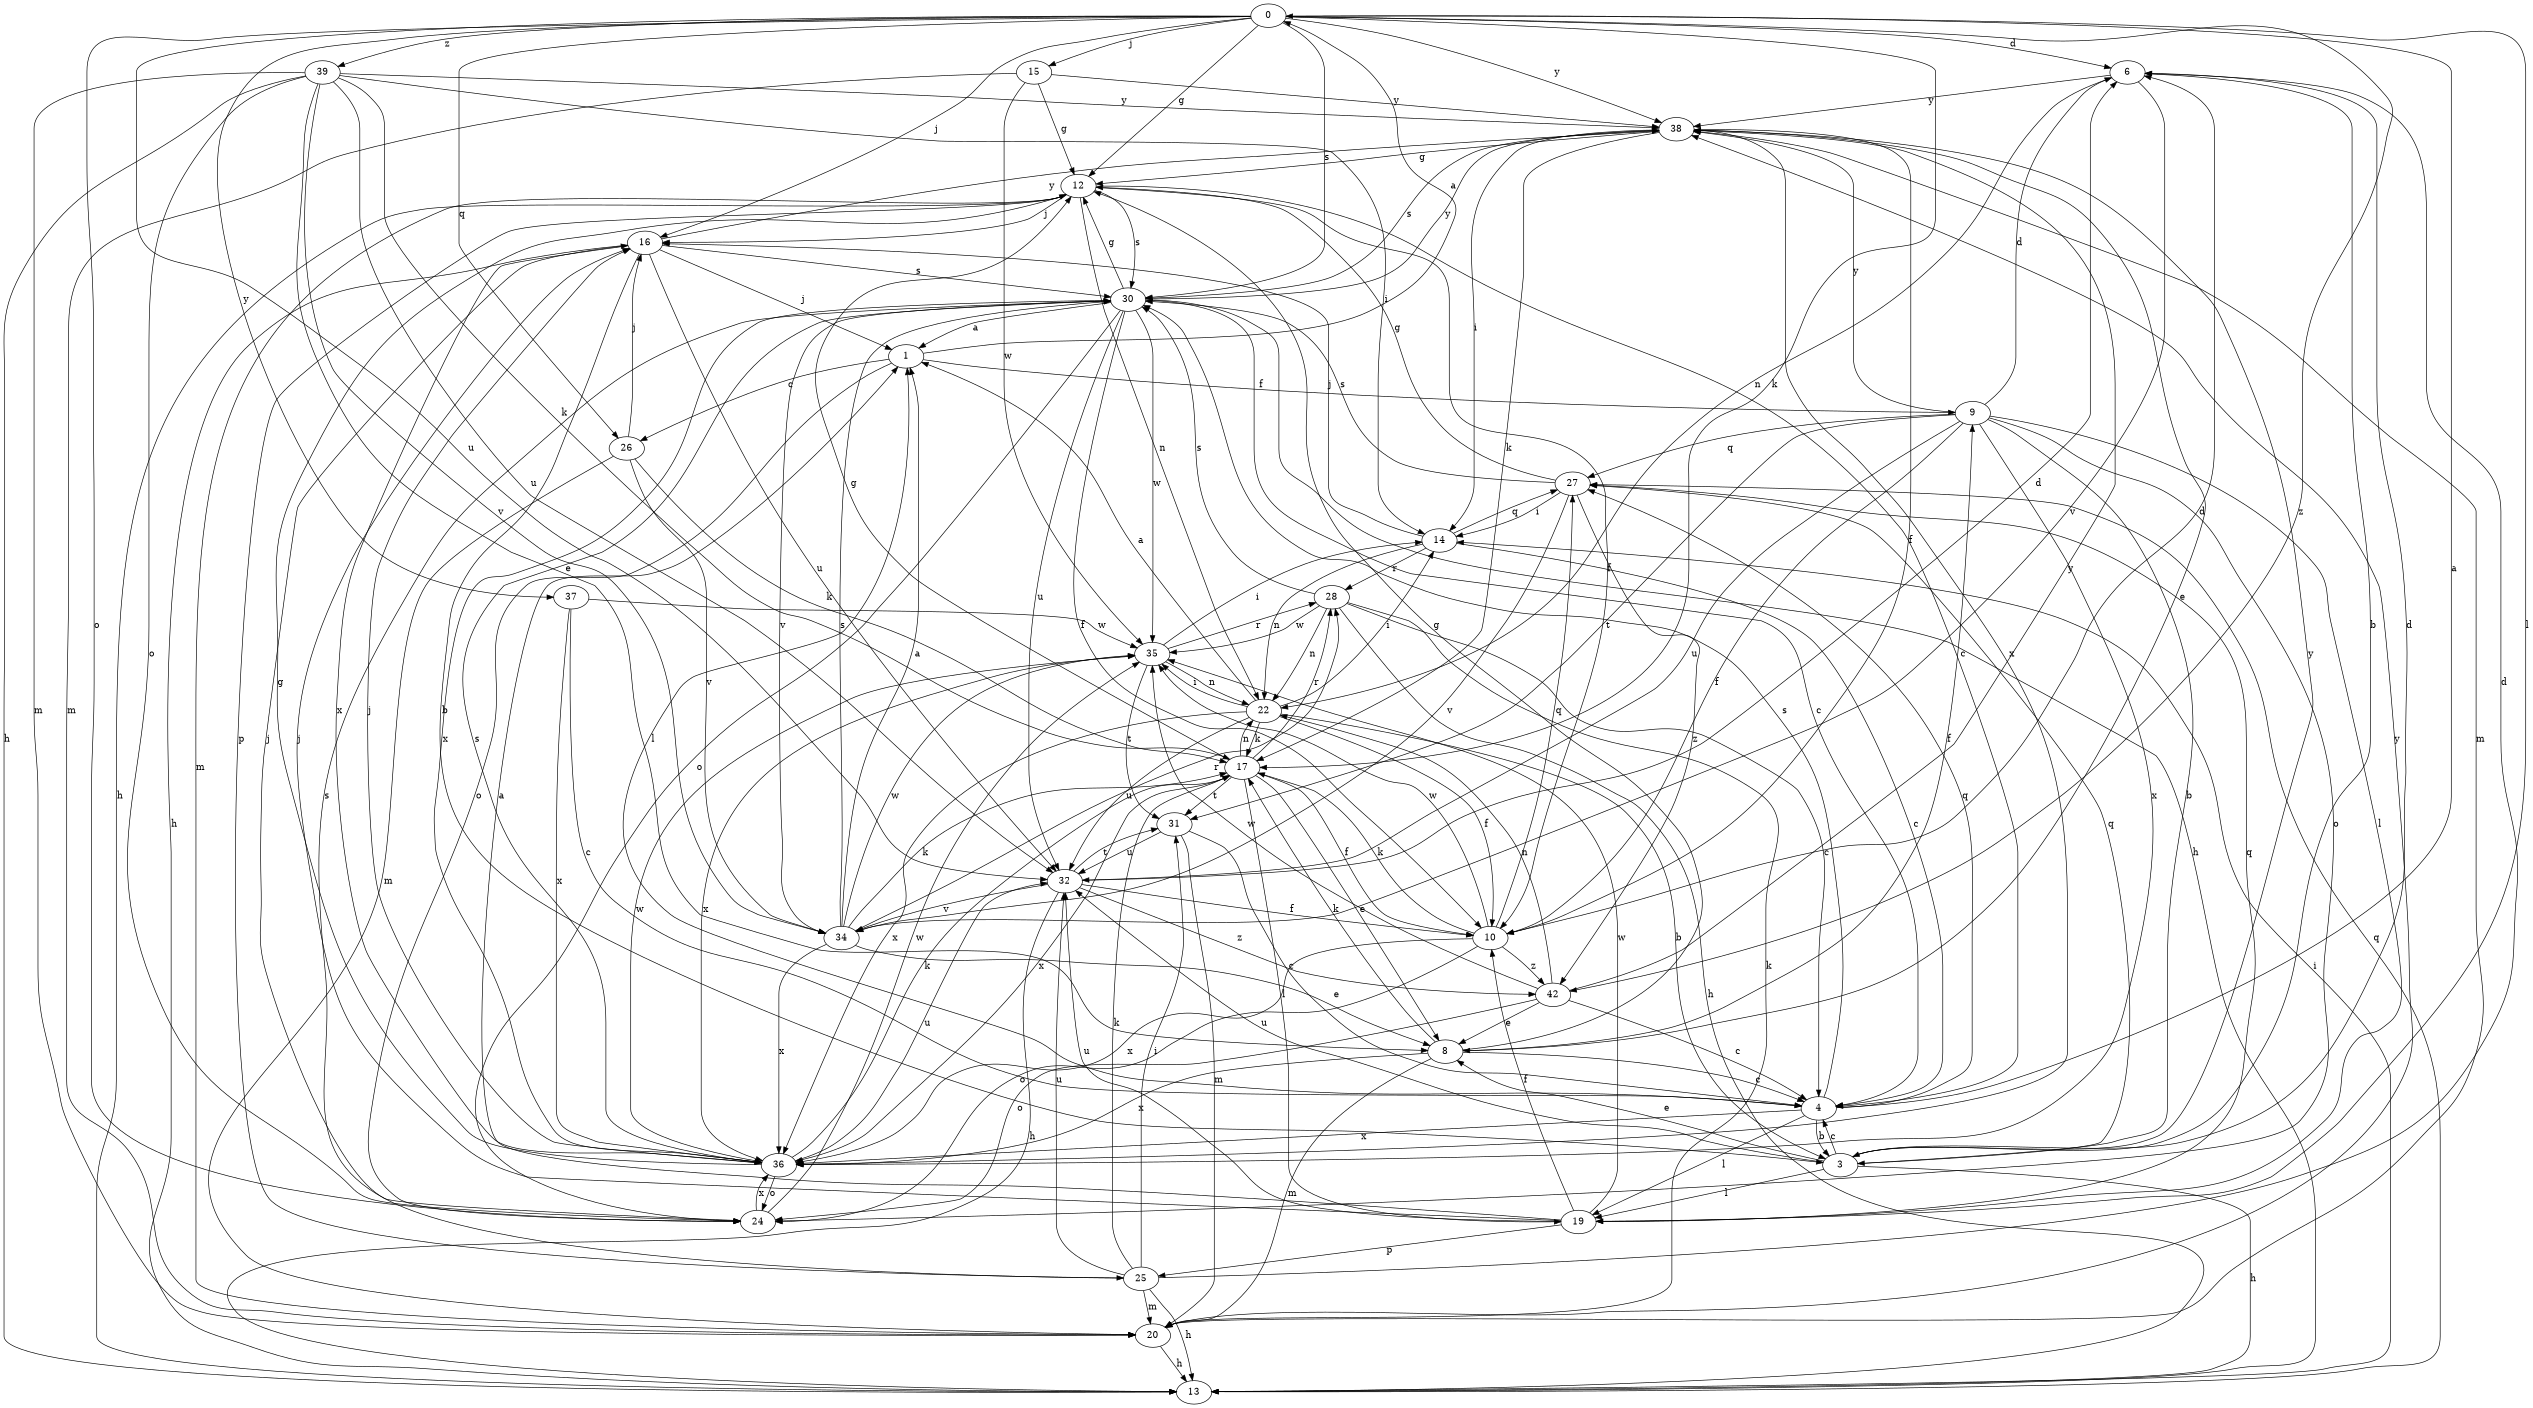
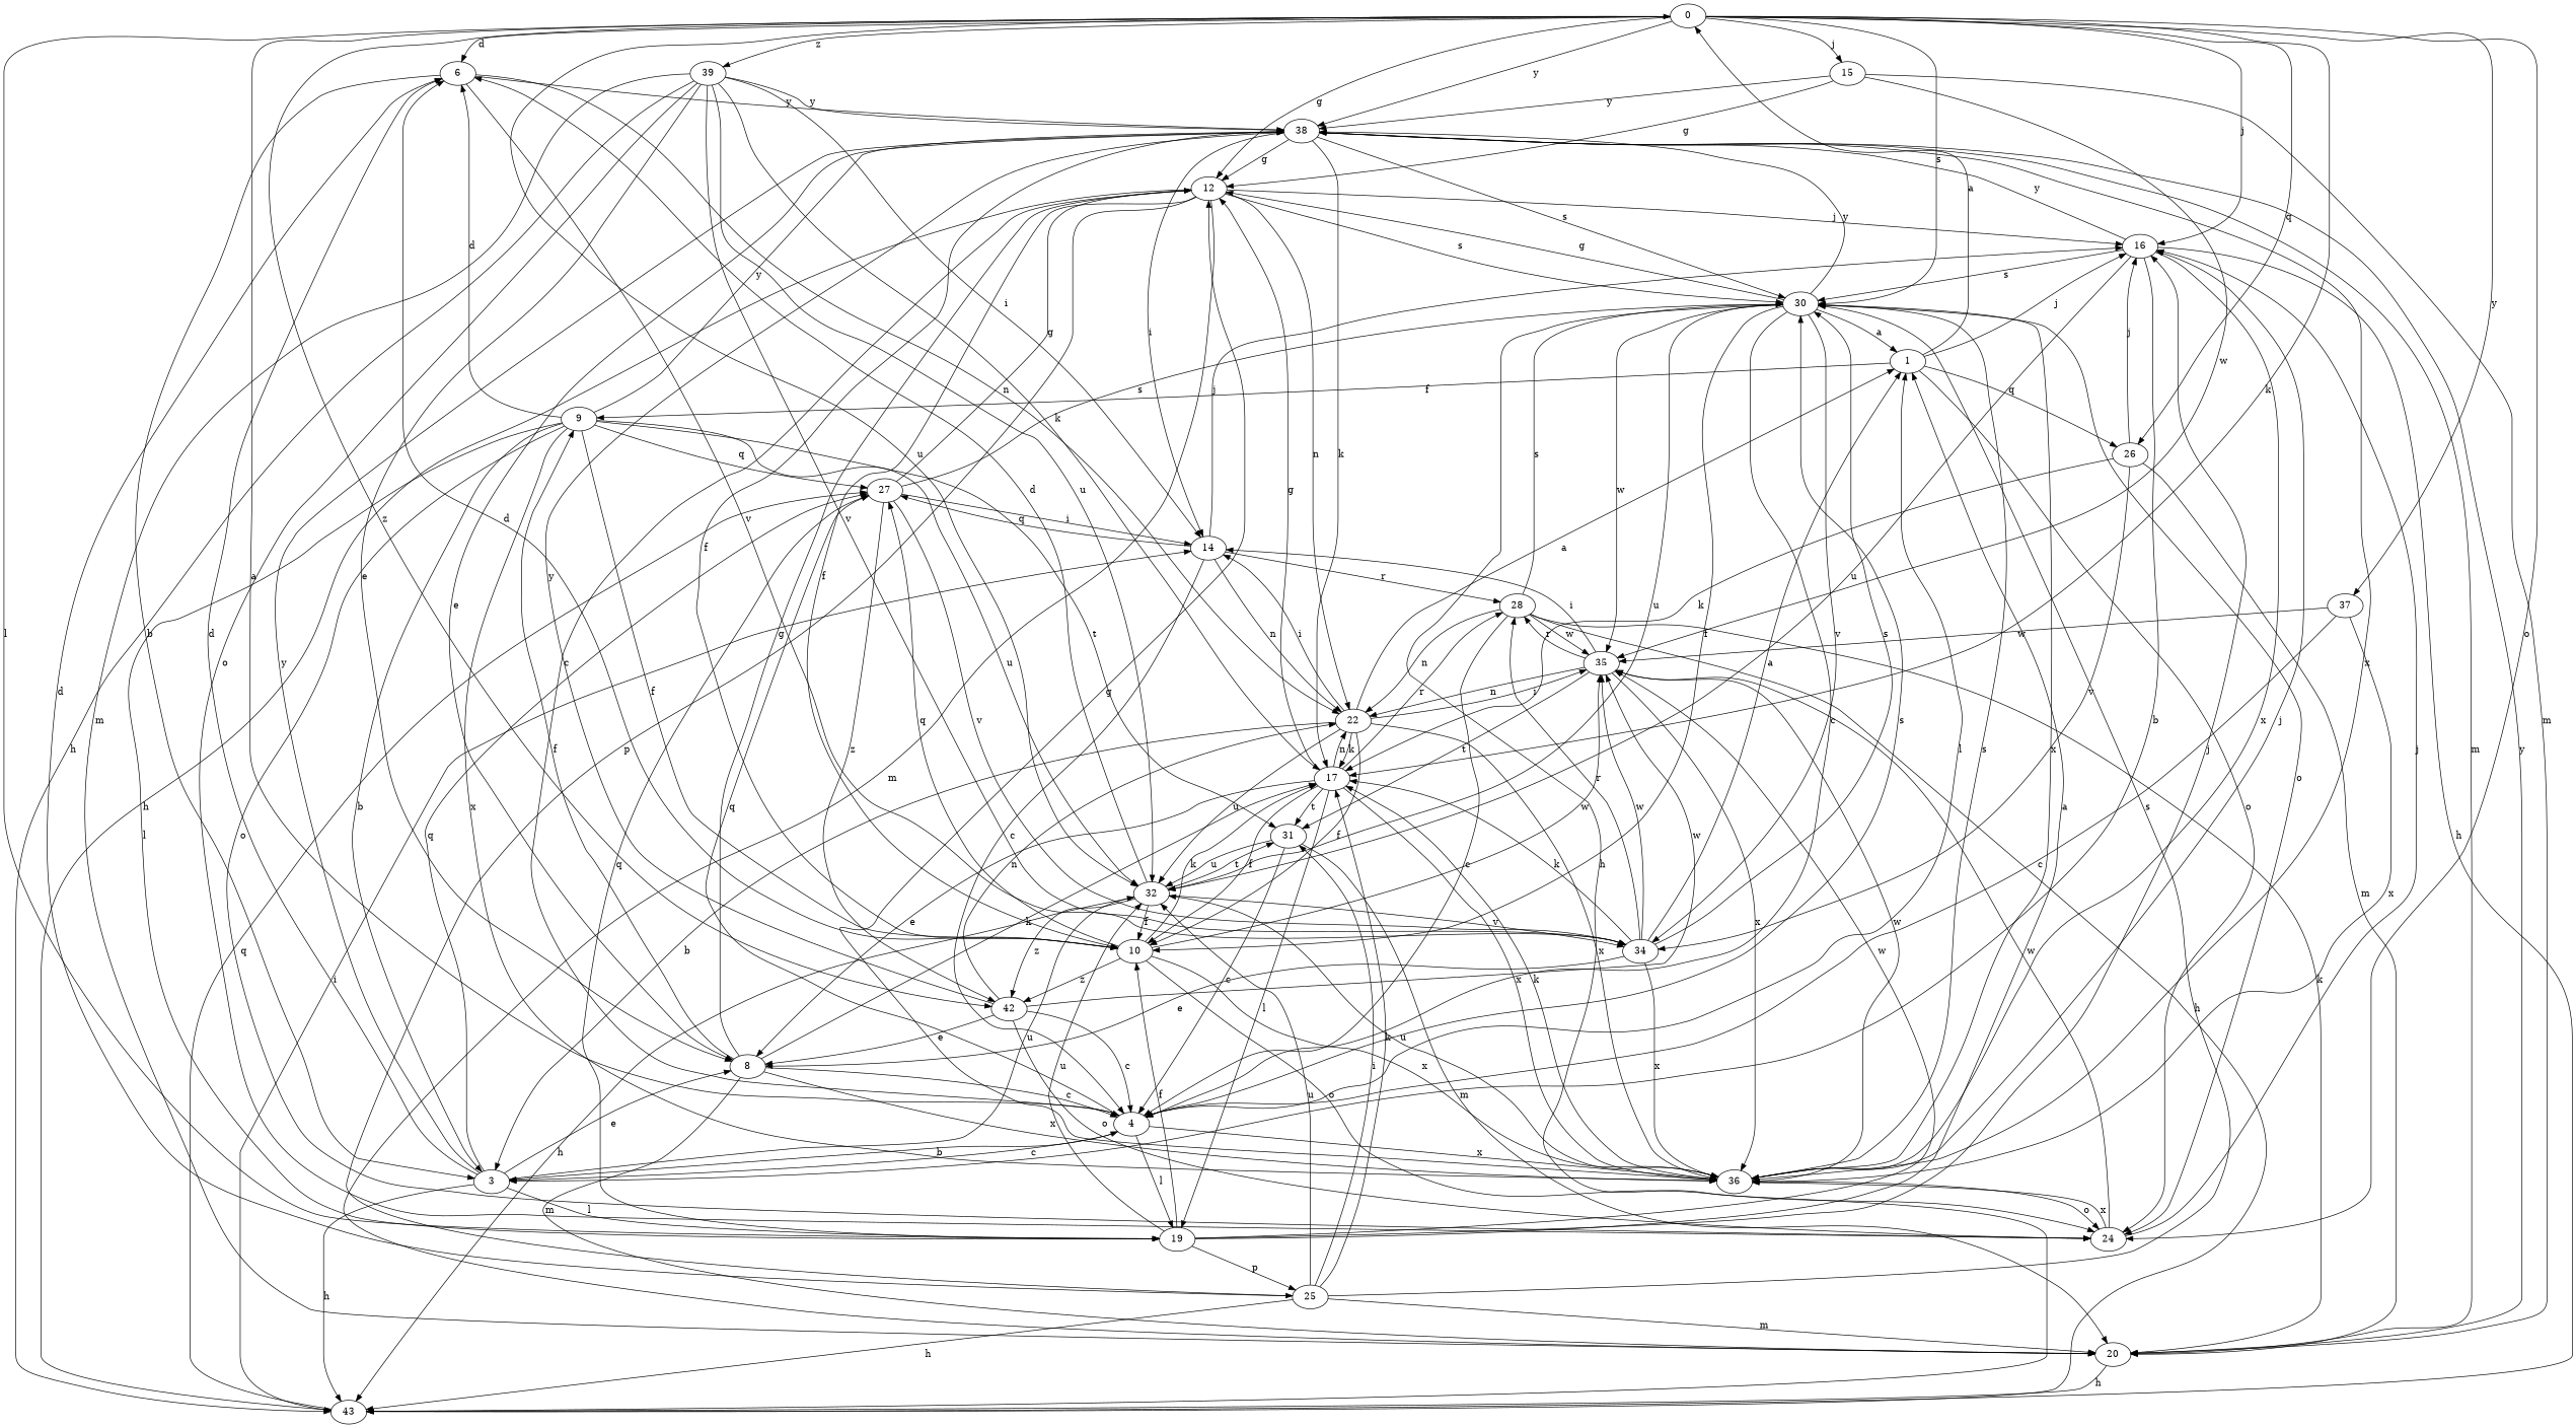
  strict digraph {
    0
    6
    12
    15
    16
    17
    19
    24
    26
    30
    32
    37
    38
    39
    42
    3
    22
    34
    4
-   13
+   13 [label=43]
    20
    10
    25
    35
    36
    8
    31
    28
    1
    27
    14
    9
    0 -> 6 [label=d]
    0 -> 12 [label=g]
    0 -> 15 [label=j]
    0 -> 16 [label=j]
    0 -> 17 [label=k]
    0 -> 19 [label=l]
    0 -> 24 [label=o]
    0 -> 26 [label=q]
    0 -> 30 [label=s]
    0 -> 32 [label=u]
    0 -> 37 [label=y]
    0 -> 38 [label=y]
    0 -> 39 [label=z]
    0 -> 42 [label=z]
    6 -> 38 [label=y]
    6 -> 3 [label=b]
    6 -> 22 [label=n]
    6 -> 34 [label=v]
    12 -> 16 [label=j]
    12 -> 30 [label=s]
    12 -> 22 [label=n]
    12 -> 4 [label=c]
    12 -> 13 [label=h]
    12 -> 20 [label=m]
    12 -> 10 [label=f]
    12 -> 25 [label=p]
    15 -> 12 [label=g]
    15 -> 38 [label=y]
    15 -> 20 [label=m]
    15 -> 35 [label=w]
    16 -> 30 [label=s]
    16 -> 32 [label=u]
    16 -> 38 [label=y]
    16 -> 3 [label=b]
    16 -> 13 [label=h]
    16 -> 36 [label=x]
    17 -> 12 [label=g]
    17 -> 19 [label=l]
    17 -> 22 [label=n]
    17 -> 10 [label=f]
    17 -> 36 [label=x]
    17 -> 8 [label=e]
    17 -> 31 [label=t]
    17 -> 28 [label=r]
    19 -> 16 [label=j]
    19 -> 32 [label=u]
    19 -> 10 [label=f]
    19 -> 25 [label=p]
    19 -> 35 [label=w]
    19 -> 1 [label=a]
    19 -> 27 [label=q]
    24 -> 16 [label=j]
    24 -> 35 [label=w]
    24 -> 36 [label=x]
    26 -> 16 [label=j]
    26 -> 17 [label=k]
    26 -> 34 [label=v]
    26 -> 20 [label=m]
    30 -> 12 [label=g]
    30 -> 24 [label=o]
    30 -> 32 [label=u]
    30 -> 38 [label=y]
    30 -> 34 [label=v]
    30 -> 4 [label=c]
    30 -> 13 [label=h]
    30 -> 10 [label=f]
    30 -> 35 [label=w]
    30 -> 36 [label=x]
    30 -> 1 [label=a]
    32 -> 6 [label=d]
    32 -> 42 [label=z]
    32 -> 34 [label=v]
    32 -> 13 [label=h]
    32 -> 10 [label=f]
    32 -> 31 [label=t]
    37 -> 4 [label=c]
    37 -> 35 [label=w]
    37 -> 36 [label=x]
    38 -> 12 [label=g]
    38 -> 17 [label=k]
    38 -> 30 [label=s]
    38 -> 20 [label=m]
    38 -> 10 [label=f]
    38 -> 36 [label=x]
    38 -> 8 [label=e]
    38 -> 14 [label=i]
    39 -> 17 [label=k]
    39 -> 24 [label=o]
    39 -> 32 [label=u]
    39 -> 38 [label=y]
    39 -> 34 [label=v]
    39 -> 13 [label=h]
    39 -> 20 [label=m]
    39 -> 8 [label=e]
    39 -> 14 [label=i]
    42 -> 24 [label=o]
    42 -> 38 [label=y]
    42 -> 22 [label=n]
    42 -> 4 [label=c]
    42 -> 35 [label=w]
    42 -> 8 [label=e]
    3 -> 6 [label=d]
    3 -> 19 [label=l]
    3 -> 32 [label=u]
    3 -> 38 [label=y]
    3 -> 4 [label=c]
    3 -> 13 [label=h]
    3 -> 8 [label=e]
    3 -> 27 [label=q]
    22 -> 17 [label=k]
    22 -> 32 [label=u]
    22 -> 3 [label=b]
    22 -> 10 [label=f]
    22 -> 35 [label=i]
    22 -> 36 [label=x]
    22 -> 1 [label=a]
    22 -> 14 [label=i]
    34 -> 17 [label=k]
    34 -> 30 [label=s]
    34 -> 35 [label=w]
    34 -> 36 [label=x]
    34 -> 8 [label=e]
    34 -> 28 [label=r]
    34 -> 1 [label=a]
    4 -> 0 [label=a]
    4 -> 19 [label=l]
    4 -> 30 [label=s]
    4 -> 3 [label=b]
    4 -> 36 [label=x]
    4 -> 1 [label=l]
    4 -> 27 [label=q]
    13 -> 27 [label=q]
    13 -> 14 [label=i]
    20 -> 38 [label=y]
    20 -> 13 [label=h]
    10 -> 6 [label=d]
    10 -> 17 [label=k]
    10 -> 24 [label=o]
    10 -> 42 [label=z]
    10 -> 35 [label=w]
    10 -> 36 [label=x]
    10 -> 27 [label=q]
    25 -> 6 [label=d]
    25 -> 17 [label=k]
    25 -> 30 [label=s]
    25 -> 32 [label=u]
    25 -> 13 [label=h]
    25 -> 20 [label=m]
    25 -> 31 [label=i]
    35 -> 22 [label=n]
    35 -> 36 [label=x]
    35 -> 31 [label=t]
    35 -> 28 [label=r]
    35 -> 14 [label=i]
    36 -> 12 [label=g]
    36 -> 16 [label=j]
    36 -> 17 [label=k]
    36 -> 24 [label=o]
    36 -> 30 [label=s]
    36 -> 32 [label=u]
    36 -> 35 [label=w]
    8 -> 12 [label=g]
    8 -> 17 [label=k]
    8 -> 4 [label=c]
    8 -> 20 [label=m]
    8 -> 36 [label=x]
    8 -> 9 [label=f]
    31 -> 32 [label=u]
    31 -> 4 [label=c]
    31 -> 20 [label=m]
    28 -> 30 [label=s]
    28 -> 22 [label=n]
    28 -> 4 [label=c]
    28 -> 13 [label=h]
    28 -> 20 [label=k]
    28 -> 35 [label=w]
    1 -> 0 [label=a]
-   16 -> 1 [label=j]
+   1 -> 16 [label=j]
    1 -> 24 [label=o]
-   1 -> 26 [label=c]
+   1 -> 26 [label=q]
    1 -> 9 [label=f]
    27 -> 12 [label=g]
    27 -> 30 [label=s]
    27 -> 42 [label=z]
    27 -> 34 [label=v]
    27 -> 14 [label=i]
    14 -> 16 [label=j]
    14 -> 22 [label=n]
    14 -> 4 [label=c]
    14 -> 28 [label=r]
    14 -> 27 [label=q]
    9 -> 6 [label=d]
    9 -> 19 [label=l]
    9 -> 24 [label=o]
    9 -> 32 [label=u]
    9 -> 38 [label=y]
    9 -> 3 [label=b]
    9 -> 10 [label=f]
    9 -> 36 [label=x]
    9 -> 31 [label=t]
    9 -> 27 [label=q]
  }
